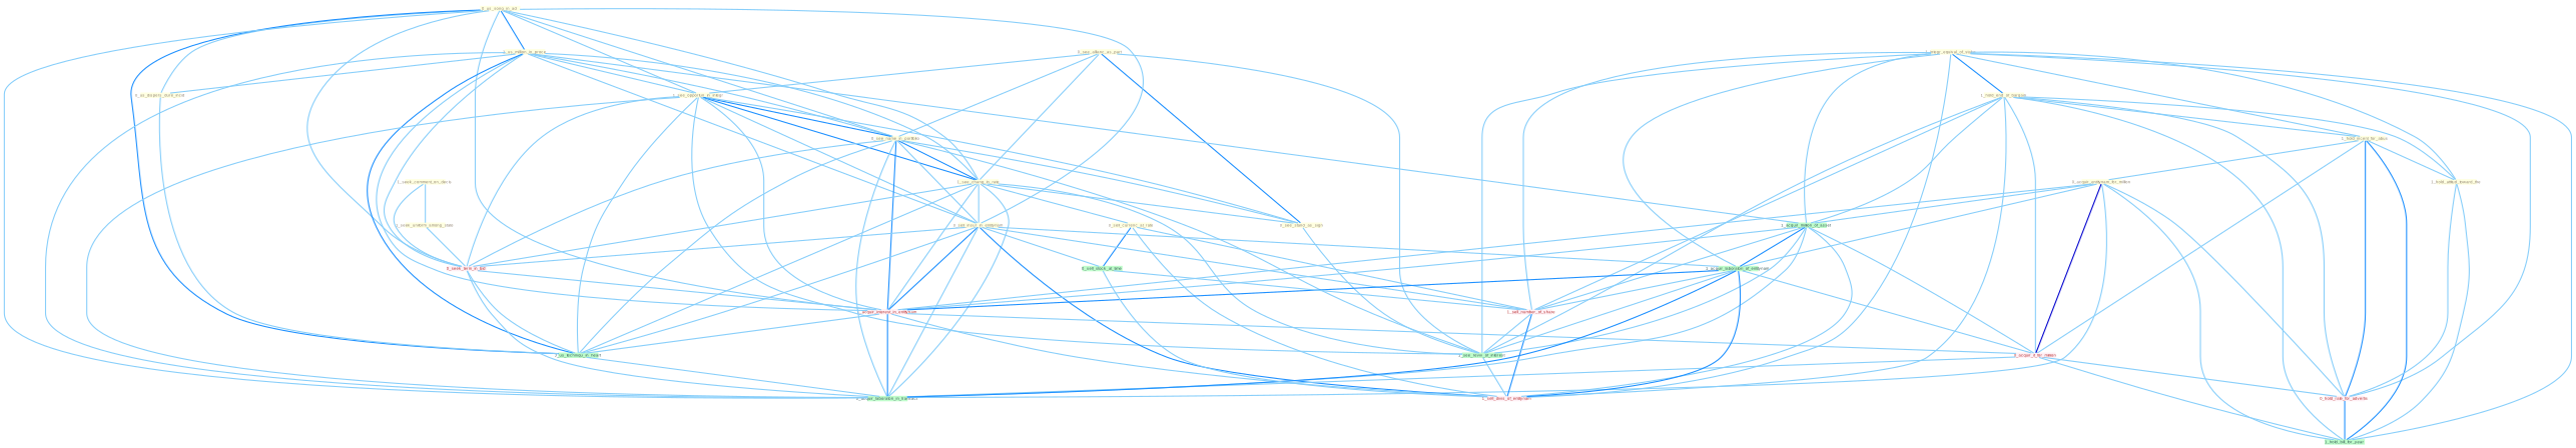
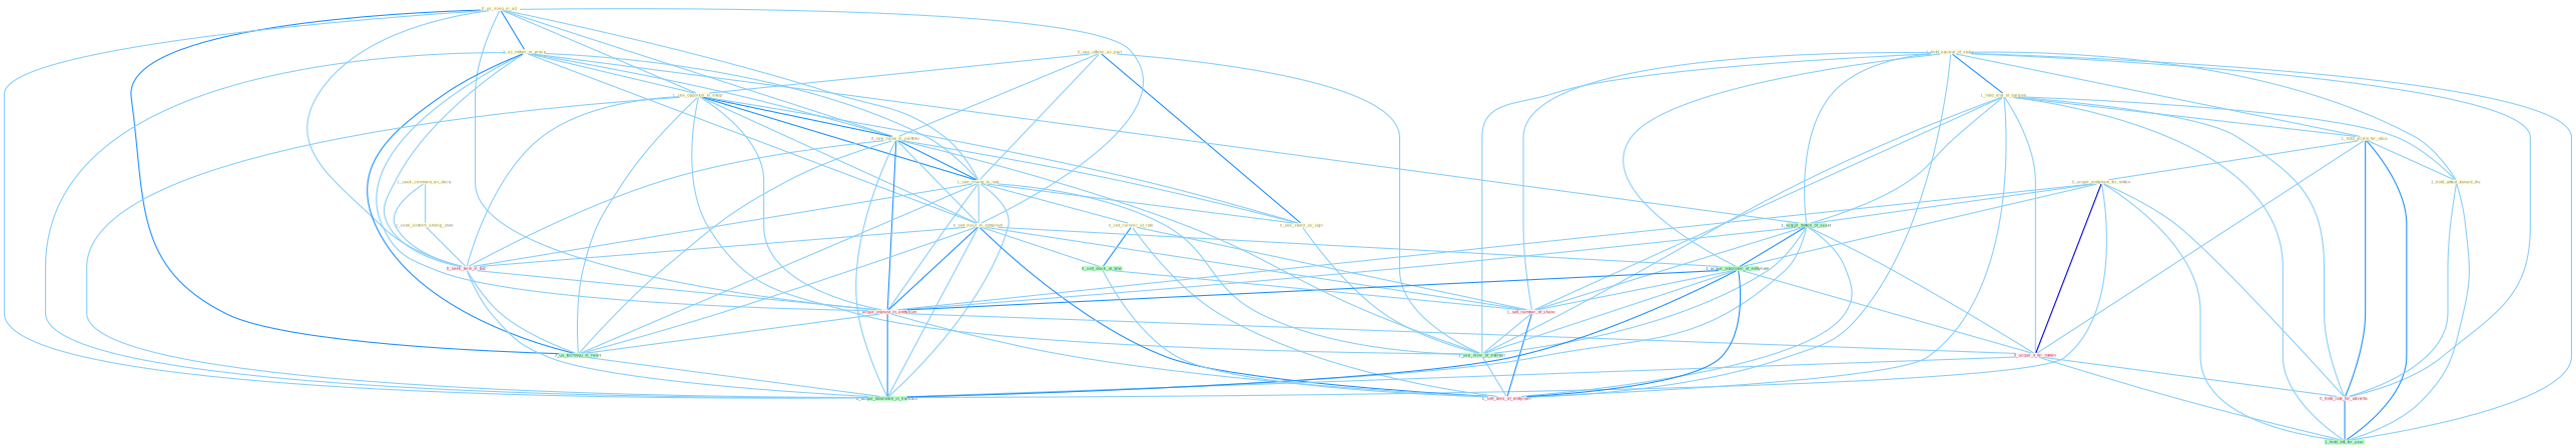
  graph {
    fontname="Liberation Sans"
    node [color="#ffffe0" fixedsize=true fontcolor="#8b7d6b" fontname="Liberation Sans" fontsize=4 shape=polygon style=filled]
    edge [color="#87cefa" fontname="Liberation Sans" w=1]
    "0_see_allianc_as_part " [height=.06 width=.5]
-   "1_hold_equival_of_stake " [height=.06 width=.5 label="1_integr_equival_of_stake"]
+   "1_hold_equival_of_stake " [height=.06 width=.5]
    "1_hold_end_of_bargain " [height=.06 width=.5]
    "0_us_song_in_ad " [height=.06 width=.5]
    "1_hold_incent_for_abus " [height=.06 width=.5]
    "1_seek_comment_on_decis " [height=.06 width=.5]
    "1_us_million_in_proce " [height=.06 width=.5]
    "1_see_opportun_in_integr " [height=.06 width=.5]
    "0_see_name_in_portfolio " [height=.06 width=.5]
    "1_see_chang_in_rate " [height=.06 width=.5]
    "0_acquir_entitynam_for_million " [height=.06 width=.5]
    "0_see_stand_as_sign " [height=.06 width=.5]
    "1_seek_uniform_among_state " [height=.06 width=.5]
    "1_hold_attitud_toward_the " [height=.06 width=.5]
-   "0_us_dispers_dure_incid " [height=.06 width=.5]
    "0_sell_currenc_at_rate " [height=.06 width=.5]
    "0_sell_insur_in_entitynam " [height=.06 width=.5]
    "0_seek_term_in_bid " [color="#fff0f5" fontcolor="#b22222" height=.06 width=.5]
    "1_acquir_interest_in_entitynam " [color="#fff0f5" fontcolor="#b22222" height=.06 width=.5]
    "0_acquir_it_for_million " [color="#fff0f5" fontcolor="#b22222" height=.06 width=.5]
    "0_hold_rate_for_advertis " [color="#fff0f5" fontcolor="#b22222" height=.06 width=.5]
    "1_sell_number_of_share " [color="#fff0f5" fontcolor="#b22222" height=.06 width=.5]
    "1_sell_divis_of_entitynam " [color="#fff0f5" fontcolor="#b22222" height=.06 width=.5]
    "1_see_reviv_of_interest " [color="#BDFCC9" fontcolor="#2f4f4f" height=.06 width=.5]
    "1_acquir_million_of_asset " [color="#BDFCC9" fontcolor="#2f4f4f" height=.06 width=.5]
    "1_acquir_laboratori_of_entitynam " [color="#BDFCC9" fontcolor="#2f4f4f" height=.06 width=.5]
    "1_hold_bill_for_year " [color="#BDFCC9" fontcolor="#2f4f4f" height=.06 width=.5]
    "0_us_techniqu_in_heart " [color="#BDFCC9" fontcolor="#2f4f4f" height=.06 width=.5]
    "0_acquir_laboratori_in_transact " [color="#BDFCC9" fontcolor="#2f4f4f" height=.06 width=.5]
    "0_sell_stock_at_time " [color="#BDFCC9" fontcolor="#2f4f4f" height=.06 width=.5]
    subgraph sub_1 {
      "0_see_allianc_as_part "
      "1_hold_equival_of_stake "
      "1_hold_end_of_bargain "
      "0_us_song_in_ad "
      "1_hold_incent_for_abus "
      "1_seek_comment_on_decis "
      "1_us_million_in_proce "
      "1_see_opportun_in_integr "
      "0_see_name_in_portfolio "
      "1_see_chang_in_rate "
      "0_acquir_entitynam_for_million "
      "0_see_stand_as_sign "
      "1_seek_uniform_among_state "
      "1_hold_attitud_toward_the "
-     "0_us_dispers_dure_incid "
      "0_sell_currenc_at_rate "
      "0_sell_insur_in_entitynam "
    }
    subgraph sub_2 {
      "0_seek_term_in_bid "
      "1_acquir_interest_in_entitynam "
      "0_acquir_it_for_million "
      "0_hold_rate_for_advertis "
      "1_sell_number_of_share "
      "1_sell_divis_of_entitynam "
    }
    "0_see_allianc_as_part " -- "1_see_opportun_in_integr "
    "0_see_allianc_as_part " -- "0_see_name_in_portfolio "
    "0_see_allianc_as_part " -- "1_see_chang_in_rate "
    "0_see_allianc_as_part " -- "0_see_stand_as_sign " [color="#1e90ff" w=2]
    "0_see_allianc_as_part " -- "1_see_reviv_of_interest "
    "1_hold_equival_of_stake " -- "1_hold_end_of_bargain " [color="#1e90ff" w=2]
    "1_hold_equival_of_stake " -- "1_hold_incent_for_abus "
    "1_hold_equival_of_stake " -- "1_hold_attitud_toward_the "
    "1_hold_equival_of_stake " -- "0_hold_rate_for_advertis "
    "1_hold_equival_of_stake " -- "1_sell_number_of_share "
    "1_hold_equival_of_stake " -- "1_sell_divis_of_entitynam "
    "1_hold_equival_of_stake " -- "1_see_reviv_of_interest "
    "1_hold_equival_of_stake " -- "1_acquir_million_of_asset "
    "1_hold_equival_of_stake " -- "1_acquir_laboratori_of_entitynam "
    "1_hold_equival_of_stake " -- "1_hold_bill_for_year "
    "1_hold_end_of_bargain " -- "1_hold_incent_for_abus "
    "1_hold_end_of_bargain " -- "1_hold_attitud_toward_the "
    "1_hold_end_of_bargain " -- "0_acquir_it_for_million "
    "1_hold_end_of_bargain " -- "0_hold_rate_for_advertis "
    "1_hold_end_of_bargain " -- "1_sell_number_of_share "
    "1_hold_end_of_bargain " -- "1_sell_divis_of_entitynam "
    "1_hold_end_of_bargain " -- "1_see_reviv_of_interest "
    "1_hold_end_of_bargain " -- "1_acquir_million_of_asset "
    "1_hold_end_of_bargain " -- "1_hold_bill_for_year "
    "0_us_song_in_ad " -- "1_us_million_in_proce " [color="#1e90ff" w=2]
    "0_us_song_in_ad " -- "1_see_opportun_in_integr "
    "0_us_song_in_ad " -- "0_see_name_in_portfolio "
    "0_us_song_in_ad " -- "1_see_chang_in_rate "
-   "0_us_song_in_ad " -- "0_us_dispers_dure_incid "
    "0_us_song_in_ad " -- "0_sell_insur_in_entitynam "
    "0_us_song_in_ad " -- "0_seek_term_in_bid "
    "0_us_song_in_ad " -- "1_acquir_interest_in_entitynam "
    "0_us_song_in_ad " -- "0_us_techniqu_in_heart " [color="#1e90ff" w=2]
    "0_us_song_in_ad " -- "0_acquir_laboratori_in_transact "
    "1_hold_incent_for_abus " -- "0_acquir_entitynam_for_million "
    "1_hold_incent_for_abus " -- "1_hold_attitud_toward_the "
    "1_hold_incent_for_abus " -- "0_acquir_it_for_million "
    "1_hold_incent_for_abus " -- "0_hold_rate_for_advertis " [color="#1e90ff" w=2]
    "1_hold_incent_for_abus " -- "1_hold_bill_for_year " [color="#1e90ff" w=2]
    "1_seek_comment_on_decis " -- "1_seek_uniform_among_state "
    "1_seek_comment_on_decis " -- "0_seek_term_in_bid "
    "1_us_million_in_proce " -- "1_see_opportun_in_integr "
    "1_us_million_in_proce " -- "0_see_name_in_portfolio "
    "1_us_million_in_proce " -- "1_see_chang_in_rate "
-   "1_us_million_in_proce " -- "0_us_dispers_dure_incid "
    "1_us_million_in_proce " -- "0_sell_insur_in_entitynam "
    "1_us_million_in_proce " -- "0_seek_term_in_bid "
    "1_us_million_in_proce " -- "1_acquir_interest_in_entitynam "
    "1_us_million_in_proce " -- "1_acquir_million_of_asset "
    "1_us_million_in_proce " -- "0_us_techniqu_in_heart " [color="#1e90ff" w=2]
    "1_us_million_in_proce " -- "0_acquir_laboratori_in_transact "
    "1_see_opportun_in_integr " -- "0_see_name_in_portfolio " [color="#1e90ff" w=2]
    "1_see_opportun_in_integr " -- "1_see_chang_in_rate " [color="#1e90ff" w=2]
    "1_see_opportun_in_integr " -- "0_see_stand_as_sign "
    "1_see_opportun_in_integr " -- "0_sell_insur_in_entitynam "
    "1_see_opportun_in_integr " -- "0_seek_term_in_bid "
    "1_see_opportun_in_integr " -- "1_acquir_interest_in_entitynam "
    "1_see_opportun_in_integr " -- "1_see_reviv_of_interest "
    "1_see_opportun_in_integr " -- "0_us_techniqu_in_heart "
    "1_see_opportun_in_integr " -- "0_acquir_laboratori_in_transact "
    "0_see_name_in_portfolio " -- "1_see_chang_in_rate " [color="#1e90ff" w=2]
    "0_see_name_in_portfolio " -- "0_see_stand_as_sign "
    "0_see_name_in_portfolio " -- "0_sell_insur_in_entitynam "
    "0_see_name_in_portfolio " -- "0_seek_term_in_bid "
    "0_see_name_in_portfolio " -- "1_acquir_interest_in_entitynam " [color="#1e90ff"]
    "0_see_name_in_portfolio " -- "1_see_reviv_of_interest "
    "0_see_name_in_portfolio " -- "0_us_techniqu_in_heart "
    "0_see_name_in_portfolio " -- "0_acquir_laboratori_in_transact "
    "1_see_chang_in_rate " -- "0_see_stand_as_sign "
    "1_see_chang_in_rate " -- "0_sell_currenc_at_rate "
    "1_see_chang_in_rate " -- "0_sell_insur_in_entitynam "
    "1_see_chang_in_rate " -- "0_seek_term_in_bid "
    "1_see_chang_in_rate " -- "1_acquir_interest_in_entitynam "
    "1_see_chang_in_rate " -- "1_see_reviv_of_interest "
    "1_see_chang_in_rate " -- "0_us_techniqu_in_heart "
    "1_see_chang_in_rate " -- "0_acquir_laboratori_in_transact "
    "0_acquir_entitynam_for_million " -- "1_acquir_interest_in_entitynam "
    "0_acquir_entitynam_for_million " -- "0_acquir_it_for_million " [color="#0000cd" w=3]
    "0_acquir_entitynam_for_million " -- "0_hold_rate_for_advertis "
    "0_acquir_entitynam_for_million " -- "1_acquir_million_of_asset "
    "0_acquir_entitynam_for_million " -- "1_acquir_laboratori_of_entitynam "
    "0_acquir_entitynam_for_million " -- "1_hold_bill_for_year "
    "0_acquir_entitynam_for_million " -- "0_acquir_laboratori_in_transact "
    "0_see_stand_as_sign " -- "1_see_reviv_of_interest "
    "1_seek_uniform_among_state " -- "0_seek_term_in_bid "
    "1_hold_attitud_toward_the " -- "0_hold_rate_for_advertis "
    "1_hold_attitud_toward_the " -- "1_hold_bill_for_year "
-   "0_us_dispers_dure_incid " -- "0_us_techniqu_in_heart "
    "0_sell_currenc_at_rate " -- "1_sell_number_of_share "
    "0_sell_currenc_at_rate " -- "1_sell_divis_of_entitynam "
    "0_sell_currenc_at_rate " -- "0_sell_stock_at_time " [color="#1e90ff" w=2]
    "0_sell_insur_in_entitynam " -- "0_seek_term_in_bid "
    "0_sell_insur_in_entitynam " -- "1_acquir_interest_in_entitynam " [color="#1e90ff" w=2]
    "0_sell_insur_in_entitynam " -- "1_sell_number_of_share "
    "0_sell_insur_in_entitynam " -- "1_sell_divis_of_entitynam " [color="#1e90ff" w=2]
    "0_sell_insur_in_entitynam " -- "1_acquir_laboratori_of_entitynam "
    "0_sell_insur_in_entitynam " -- "0_us_techniqu_in_heart "
    "0_sell_insur_in_entitynam " -- "0_acquir_laboratori_in_transact "
    "0_sell_insur_in_entitynam " -- "0_sell_stock_at_time "
    "0_seek_term_in_bid " -- "1_acquir_interest_in_entitynam "
    "0_seek_term_in_bid " -- "0_us_techniqu_in_heart "
    "0_seek_term_in_bid " -- "0_acquir_laboratori_in_transact "
    "1_acquir_interest_in_entitynam " -- "0_acquir_it_for_million "
    "1_acquir_interest_in_entitynam " -- "1_sell_divis_of_entitynam "
    "1_acquir_interest_in_entitynam " -- "0_us_techniqu_in_heart "
    "1_acquir_interest_in_entitynam " -- "0_acquir_laboratori_in_transact " [color="#1e90ff" w=2]
    "0_acquir_it_for_million " -- "0_hold_rate_for_advertis "
    "0_acquir_it_for_million " -- "1_hold_bill_for_year "
    "0_acquir_it_for_million " -- "0_acquir_laboratori_in_transact "
    "0_hold_rate_for_advertis " -- "1_hold_bill_for_year " [color="#1e90ff" w=2]
    "1_sell_number_of_share " -- "1_sell_divis_of_entitynam " [color="#1e90ff" w=2]
    "1_sell_number_of_share " -- "1_see_reviv_of_interest "
    "1_see_reviv_of_interest " -- "1_sell_divis_of_entitynam "
    "1_acquir_million_of_asset " -- "1_acquir_interest_in_entitynam "
    "1_acquir_million_of_asset " -- "0_acquir_it_for_million "
    "1_acquir_million_of_asset " -- "1_sell_number_of_share "
    "1_acquir_million_of_asset " -- "1_sell_divis_of_entitynam "
    "1_acquir_million_of_asset " -- "1_see_reviv_of_interest "
    "1_acquir_million_of_asset " -- "1_acquir_laboratori_of_entitynam " [color="#1e90ff" w=2]
    "1_acquir_million_of_asset " -- "0_acquir_laboratori_in_transact "
    "1_acquir_laboratori_of_entitynam " -- "1_acquir_interest_in_entitynam " [color="#1e90ff" w=2]
    "1_acquir_laboratori_of_entitynam " -- "0_acquir_it_for_million "
    "1_acquir_laboratori_of_entitynam " -- "1_sell_number_of_share "
    "1_acquir_laboratori_of_entitynam " -- "1_sell_divis_of_entitynam " [color="#1e90ff" w=2]
    "1_acquir_laboratori_of_entitynam " -- "1_see_reviv_of_interest "
    "1_acquir_laboratori_of_entitynam " -- "0_acquir_laboratori_in_transact " [color="#1e90ff" w=2]
    "0_us_techniqu_in_heart " -- "0_acquir_laboratori_in_transact "
    "0_sell_stock_at_time " -- "1_sell_number_of_share "
    "0_sell_stock_at_time " -- "1_sell_divis_of_entitynam "
  }
